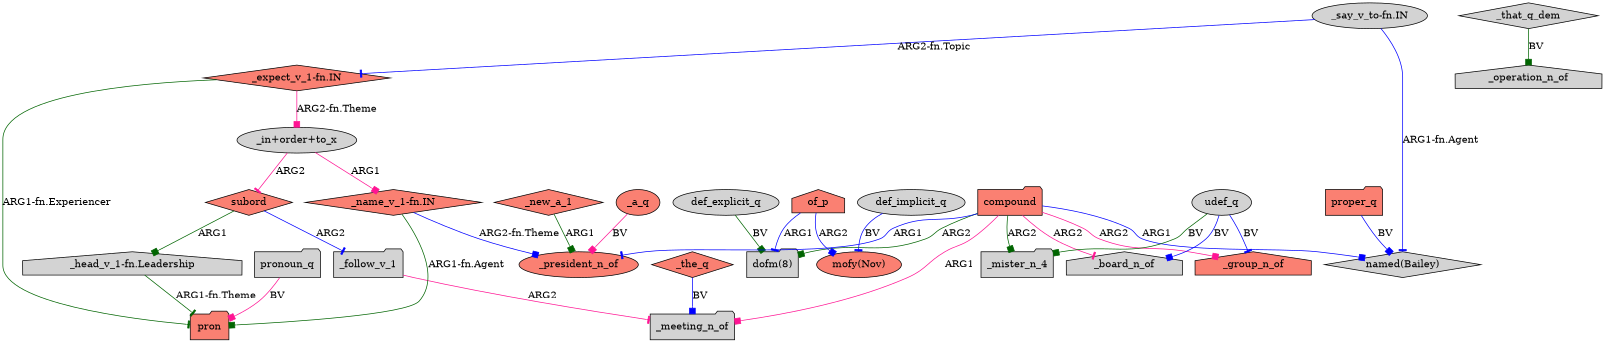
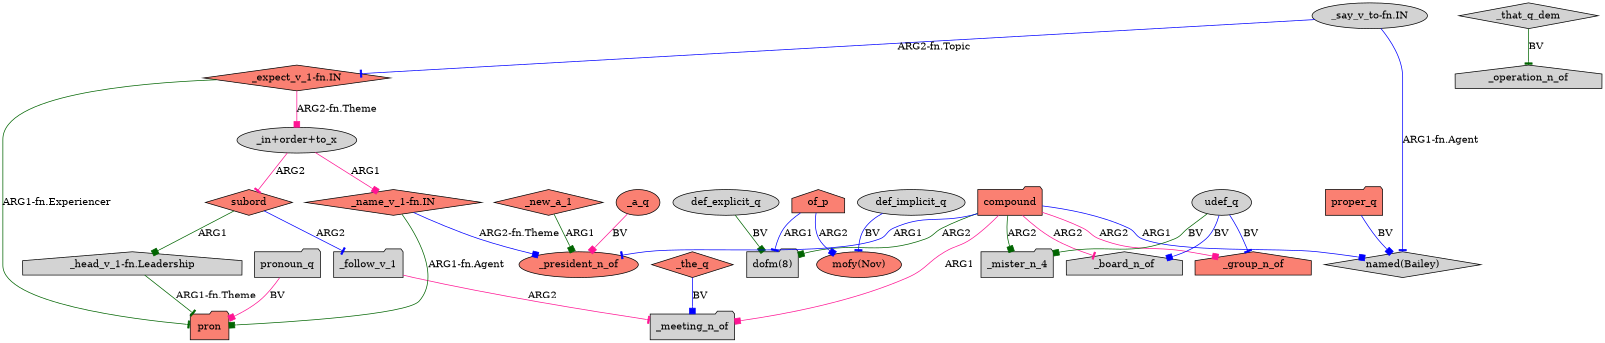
  digraph {
    node [fillcolor=lightgrey shape=folder style=filled]
    edge [arrowhead=box color=blue]
    subord [fillcolor=salmon shape=diamond]
    "_head_v_1-fn.Leadership" [shape=house]
    _follow_v_1
    pron [fillcolor=salmon]
    _meeting_n_of
    _operation_n_of [shape=house]
    def_explicit_q [shape=ellipse]
    "dofm(8)"
    _that_q_dem [shape=diamond]
    _the_q [fillcolor=salmon shape=diamond]
    compound [fillcolor=salmon]
    n12 [label=_mister_n_4]
    "named(Bailey)" [shape=diamond]
    _board_n_of [shape=house]
    _president_n_of [fillcolor=salmon shape=ellipse]
    _group_n_of [fillcolor=salmon shape=house]
    proper_q [fillcolor=salmon]
    udef_q [shape=ellipse]
    "_in+order+to_x" [shape=ellipse]
    "_name_v_1-fn.IN" [fillcolor=salmon shape=diamond]
    of_p [fillcolor=salmon shape=house]
    "mofy(Nov)" [fillcolor=salmon shape=ellipse]
    pronoun_q
    _new_a_1 [fillcolor=salmon shape=diamond]
    _a_q [fillcolor=salmon shape=ellipse]
    "_expect_v_1-fn.IN" [fillcolor=salmon shape=diamond]
    "_say_v_to-fn.IN" [shape=ellipse]
    def_implicit_q [shape=ellipse]
    subord -> "_head_v_1-fn.Leadership" [color=darkgreen label=ARG1]
    subord -> _follow_v_1 [arrowhead=tee label=ARG2]
    "_head_v_1-fn.Leadership" -> pron [arrowhead=tee color=darkgreen label="ARG1-fn.Theme"]
    _follow_v_1 -> _meeting_n_of [arrowhead=tee color=deeppink label=ARG2]
    def_explicit_q -> "dofm(8)" [color=darkgreen label=BV]
-   _that_q_dem -> _operation_n_of [color=darkgreen label=BV]
+   _that_q_dem -> _operation_n_of [arrowhead=tee color=darkgreen label=BV]
    _the_q -> _meeting_n_of [label=BV]
    compound -> _meeting_n_of [color=deeppink label=ARG1]
    compound -> "dofm(8)" [color=darkgreen label=ARG2]
    compound -> n12 [color=darkgreen label=ARG2]
    compound -> "named(Bailey)" [label=ARG1]
    compound -> _board_n_of [arrowhead=tee color=deeppink label=ARG2]
    compound -> _president_n_of [arrowhead=tee label=ARG1]
    compound -> _group_n_of [color=deeppink label=ARG2]
    proper_q -> "named(Bailey)" [label=BV]
    udef_q -> n12 [color=darkgreen label=BV]
    udef_q -> _board_n_of [label=BV]
    udef_q -> _group_n_of [arrowhead=tee label=BV]
    "_in+order+to_x" -> subord [arrowhead=tee color=deeppink label=ARG2]
    "_in+order+to_x" -> "_name_v_1-fn.IN" [color=deeppink label=ARG1]
    "_name_v_1-fn.IN" -> pron [color=darkgreen label="ARG1-fn.Agent"]
    "_name_v_1-fn.IN" -> _president_n_of [label="ARG2-fn.Theme"]
    of_p -> "dofm(8)" [arrowhead=tee label=ARG1]
    of_p -> "mofy(Nov)" [label=ARG2]
    pronoun_q -> pron [color=deeppink label=BV]
    _new_a_1 -> _president_n_of [color=darkgreen label=ARG1]
    _a_q -> _president_n_of [color=deeppink label=BV]
    "_expect_v_1-fn.IN" -> pron [arrowhead=tee color=darkgreen label="ARG1-fn.Experiencer"]
    "_expect_v_1-fn.IN" -> "_in+order+to_x" [color=deeppink label="ARG2-fn.Theme"]
    "_say_v_to-fn.IN" -> "named(Bailey)" [arrowhead=tee label="ARG1-fn.Agent"]
    "_say_v_to-fn.IN" -> "_expect_v_1-fn.IN" [arrowhead=tee label="ARG2-fn.Topic"]
    def_implicit_q -> "mofy(Nov)" [arrowhead=tee label=BV]
  }
